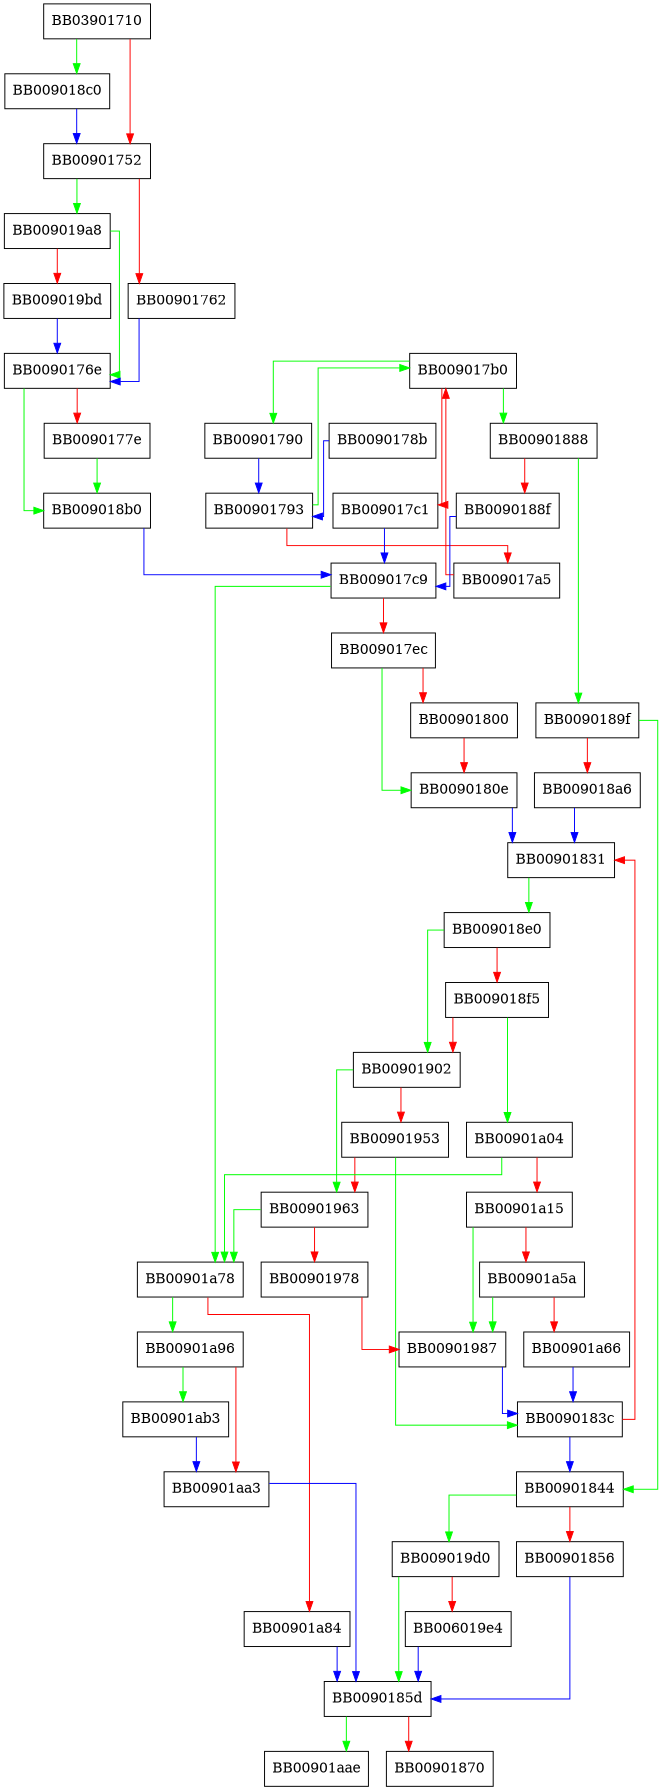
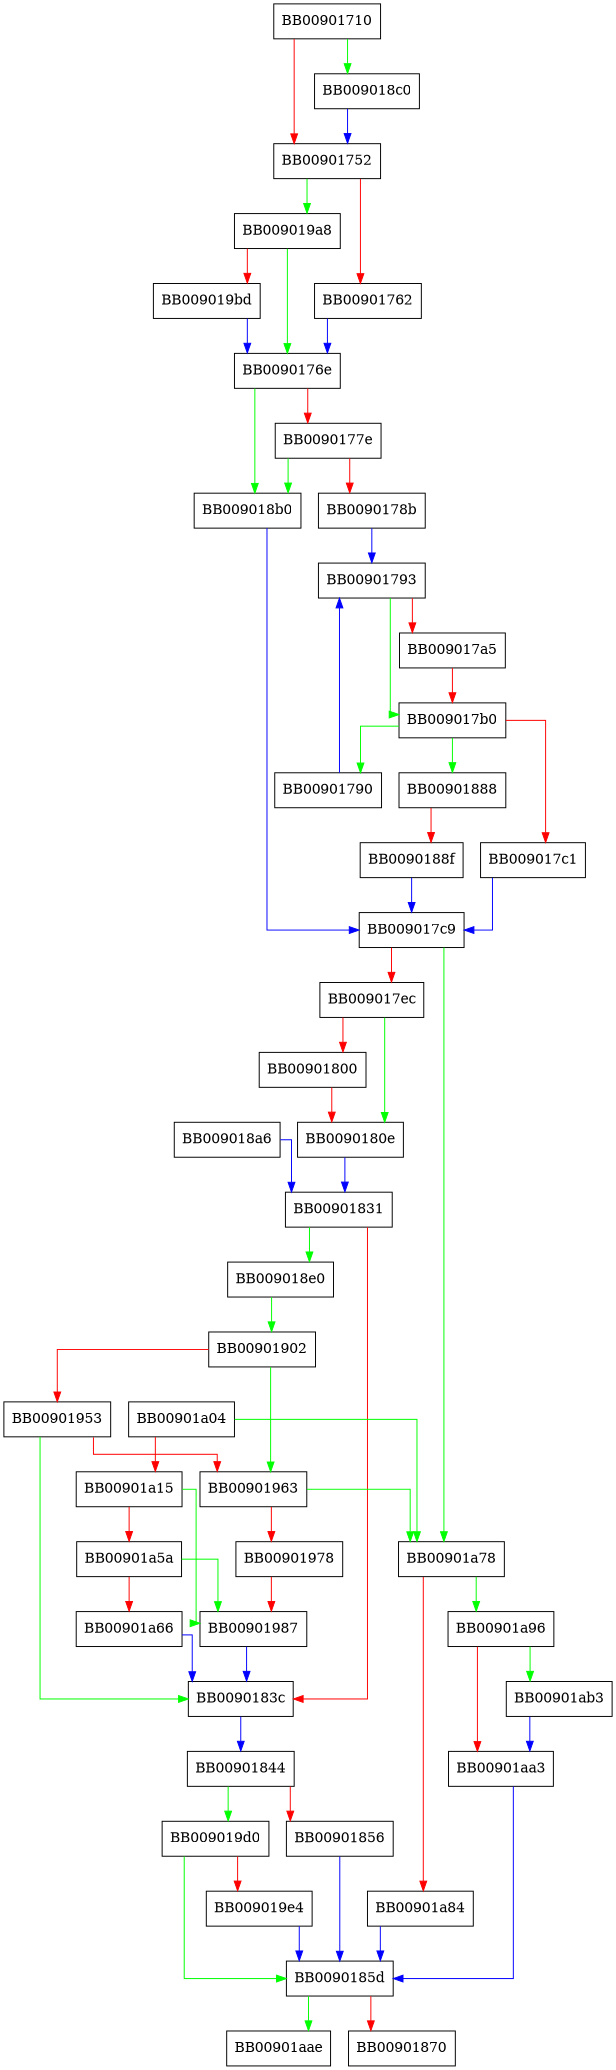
  digraph {
    splines=ortho
    node [shape=box]
    edge [color=red]
-   BB00901710 [label=BB03901710]
+   BB00901710
    BB009018c0
    BB00901752
    BB009019a8
    BB00901762
    BB0090176e
    BB009019bd
    BB009018b0
    BB0090177e
    BB009017c9
    BB0090178b
    BB00901a78
    BB009017ec
    BB00901793
    BB009017b0
    BB009017a5
    BB00901790
    BB009017c1
    BB00901888
-   BB0090189f
    BB0090188f
    BB00901844
    BB009018a6
    BB00901a96
    BB00901a84
    BB0090180e
    BB00901800
    BB00901ab3
    BB00901aa3
    BB0090185d
    BB00901831
    BB009018e0
    BB0090183c
    BB00901902
-   BB009018f5
    BB00901963
    BB00901953
    BB00901a04
    BB009019d0
    BB00901856
-   BB009019e4 [label=BB006019e4]
+   BB009019e4
    BB00901aae
    BB00901870
    BB00901978
    BB00901a15
    BB00901987
    BB00901a5a
    BB00901a66
    BB00901710 -> BB009018c0 [color=green]
    BB00901710 -> BB00901752
    BB009018c0 -> BB00901752 [color=blue]
    BB00901752 -> BB009019a8 [color=green]
    BB00901752 -> BB00901762
    BB009019a8 -> BB0090176e [color=green]
    BB009019a8 -> BB009019bd
    BB00901762 -> BB0090176e [color=blue]
    BB0090176e -> BB009018b0 [color=green]
    BB0090176e -> BB0090177e
    BB009019bd -> BB0090176e [color=blue]
    BB009018b0 -> BB009017c9 [color=blue]
    BB0090177e -> BB009018b0 [color=green]
+   BB0090177e -> BB0090178b
    BB009017c9 -> BB00901a78 [color=green]
    BB009017c9 -> BB009017ec
    BB0090178b -> BB00901793 [color=blue]
    BB00901a78 -> BB00901a96 [color=green]
    BB00901a78 -> BB00901a84
    BB009017ec -> BB0090180e [color=green]
    BB009017ec -> BB00901800
    BB00901793 -> BB009017b0 [color=green]
    BB00901793 -> BB009017a5
    BB009017b0 -> BB00901790 [color=green]
    BB009017b0 -> BB009017c1
    BB009017b0 -> BB00901888 [color=green]
    BB009017a5 -> BB009017b0
    BB00901790 -> BB00901793 [color=blue]
    BB009017c1 -> BB009017c9 [color=blue]
-   BB00901888 -> BB0090189f [color=green]
    BB00901888 -> BB0090188f
-   BB0090189f -> BB00901844 [color=green]
-   BB0090189f -> BB009018a6
    BB0090188f -> BB009017c9 [color=blue]
    BB00901844 -> BB009019d0 [color=green]
    BB00901844 -> BB00901856
    BB009018a6 -> BB00901831 [color=blue]
    BB00901a96 -> BB00901ab3 [color=green]
    BB00901a96 -> BB00901aa3
    BB00901a84 -> BB0090185d [color=blue]
    BB0090180e -> BB00901831 [color=blue]
    BB00901800 -> BB0090180e
    BB00901ab3 -> BB00901aa3 [color=blue]
    BB00901aa3 -> BB0090185d [color=blue]
    BB0090185d -> BB00901aae [color=green]
    BB0090185d -> BB00901870
    BB00901831 -> BB009018e0 [color=green]
-   BB0090183c -> BB00901831
+   BB00901831 -> BB0090183c
    BB009018e0 -> BB00901902 [color=green]
-   BB009018e0 -> BB009018f5
    BB0090183c -> BB00901844 [color=blue]
    BB00901902 -> BB00901963 [color=green]
    BB00901902 -> BB00901953
-   BB009018f5 -> BB00901902
-   BB009018f5 -> BB00901a04 [color=green]
    BB00901963 -> BB00901a78 [color=green]
    BB00901963 -> BB00901978
    BB00901953 -> BB0090183c [color=green]
    BB00901953 -> BB00901963
    BB00901a04 -> BB00901a78 [color=green]
    BB00901a04 -> BB00901a15
    BB009019d0 -> BB0090185d [color=green]
    BB009019d0 -> BB009019e4
    BB00901856 -> BB0090185d [color=blue]
    BB009019e4 -> BB0090185d [color=blue]
    BB00901978 -> BB00901987
    BB00901a15 -> BB00901987 [color=green]
    BB00901a15 -> BB00901a5a
    BB00901987 -> BB0090183c [color=blue]
    BB00901a5a -> BB00901987 [color=green]
    BB00901a5a -> BB00901a66
    BB00901a66 -> BB0090183c [color=blue]
  }
